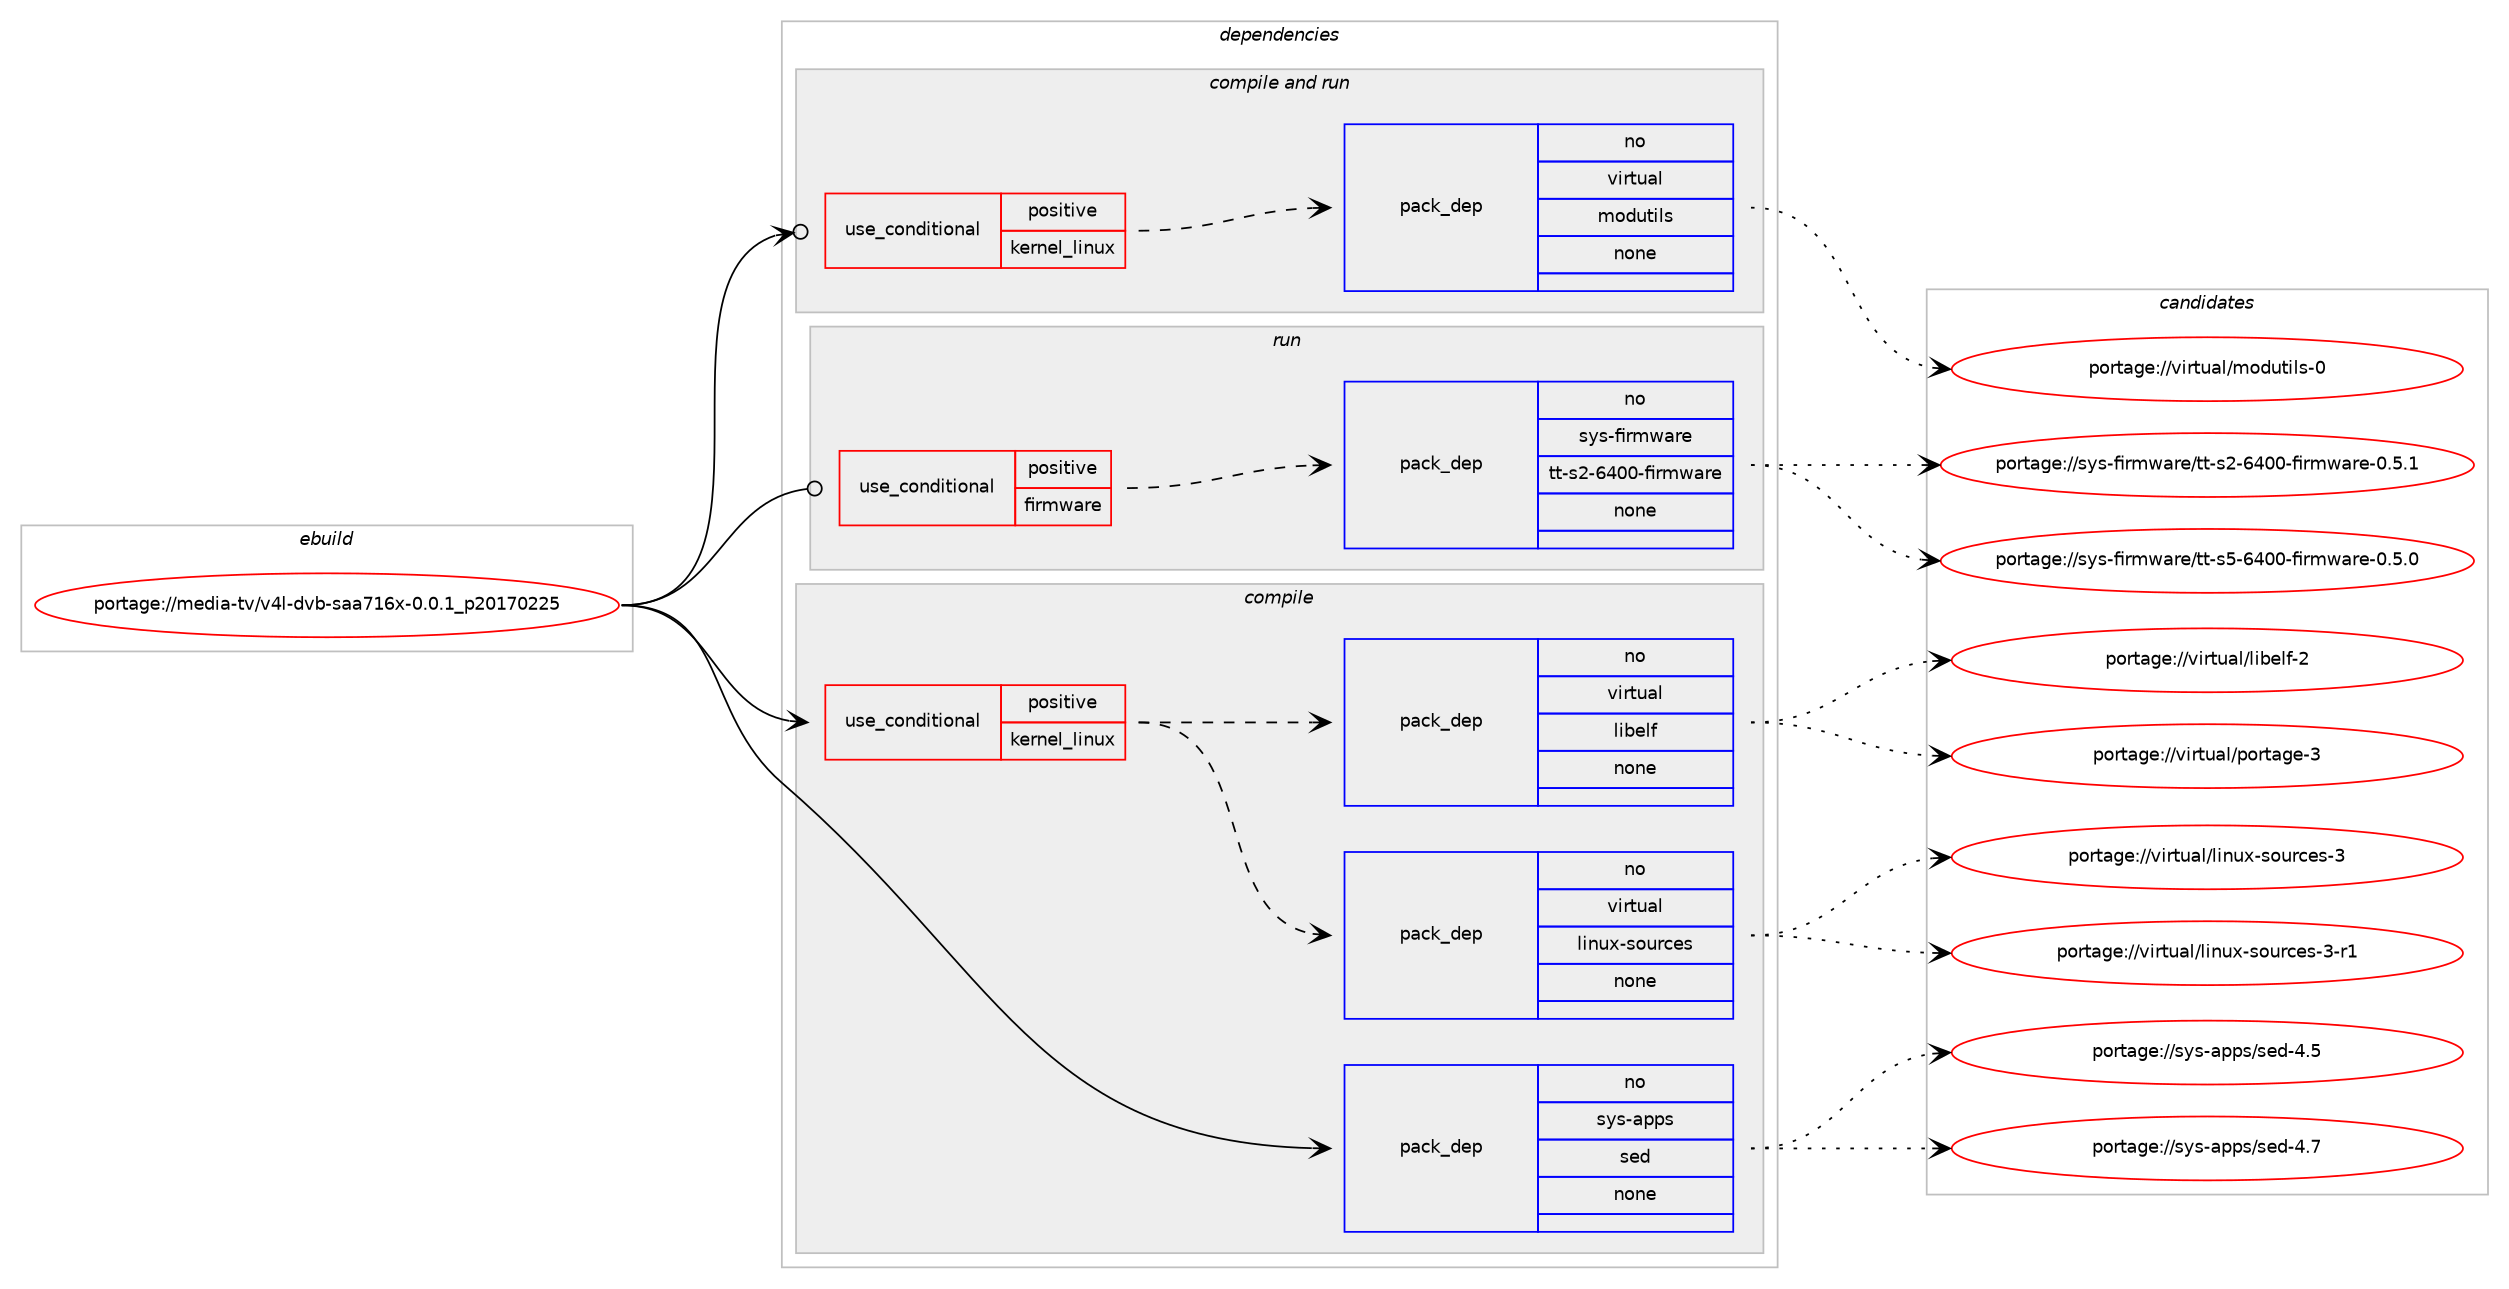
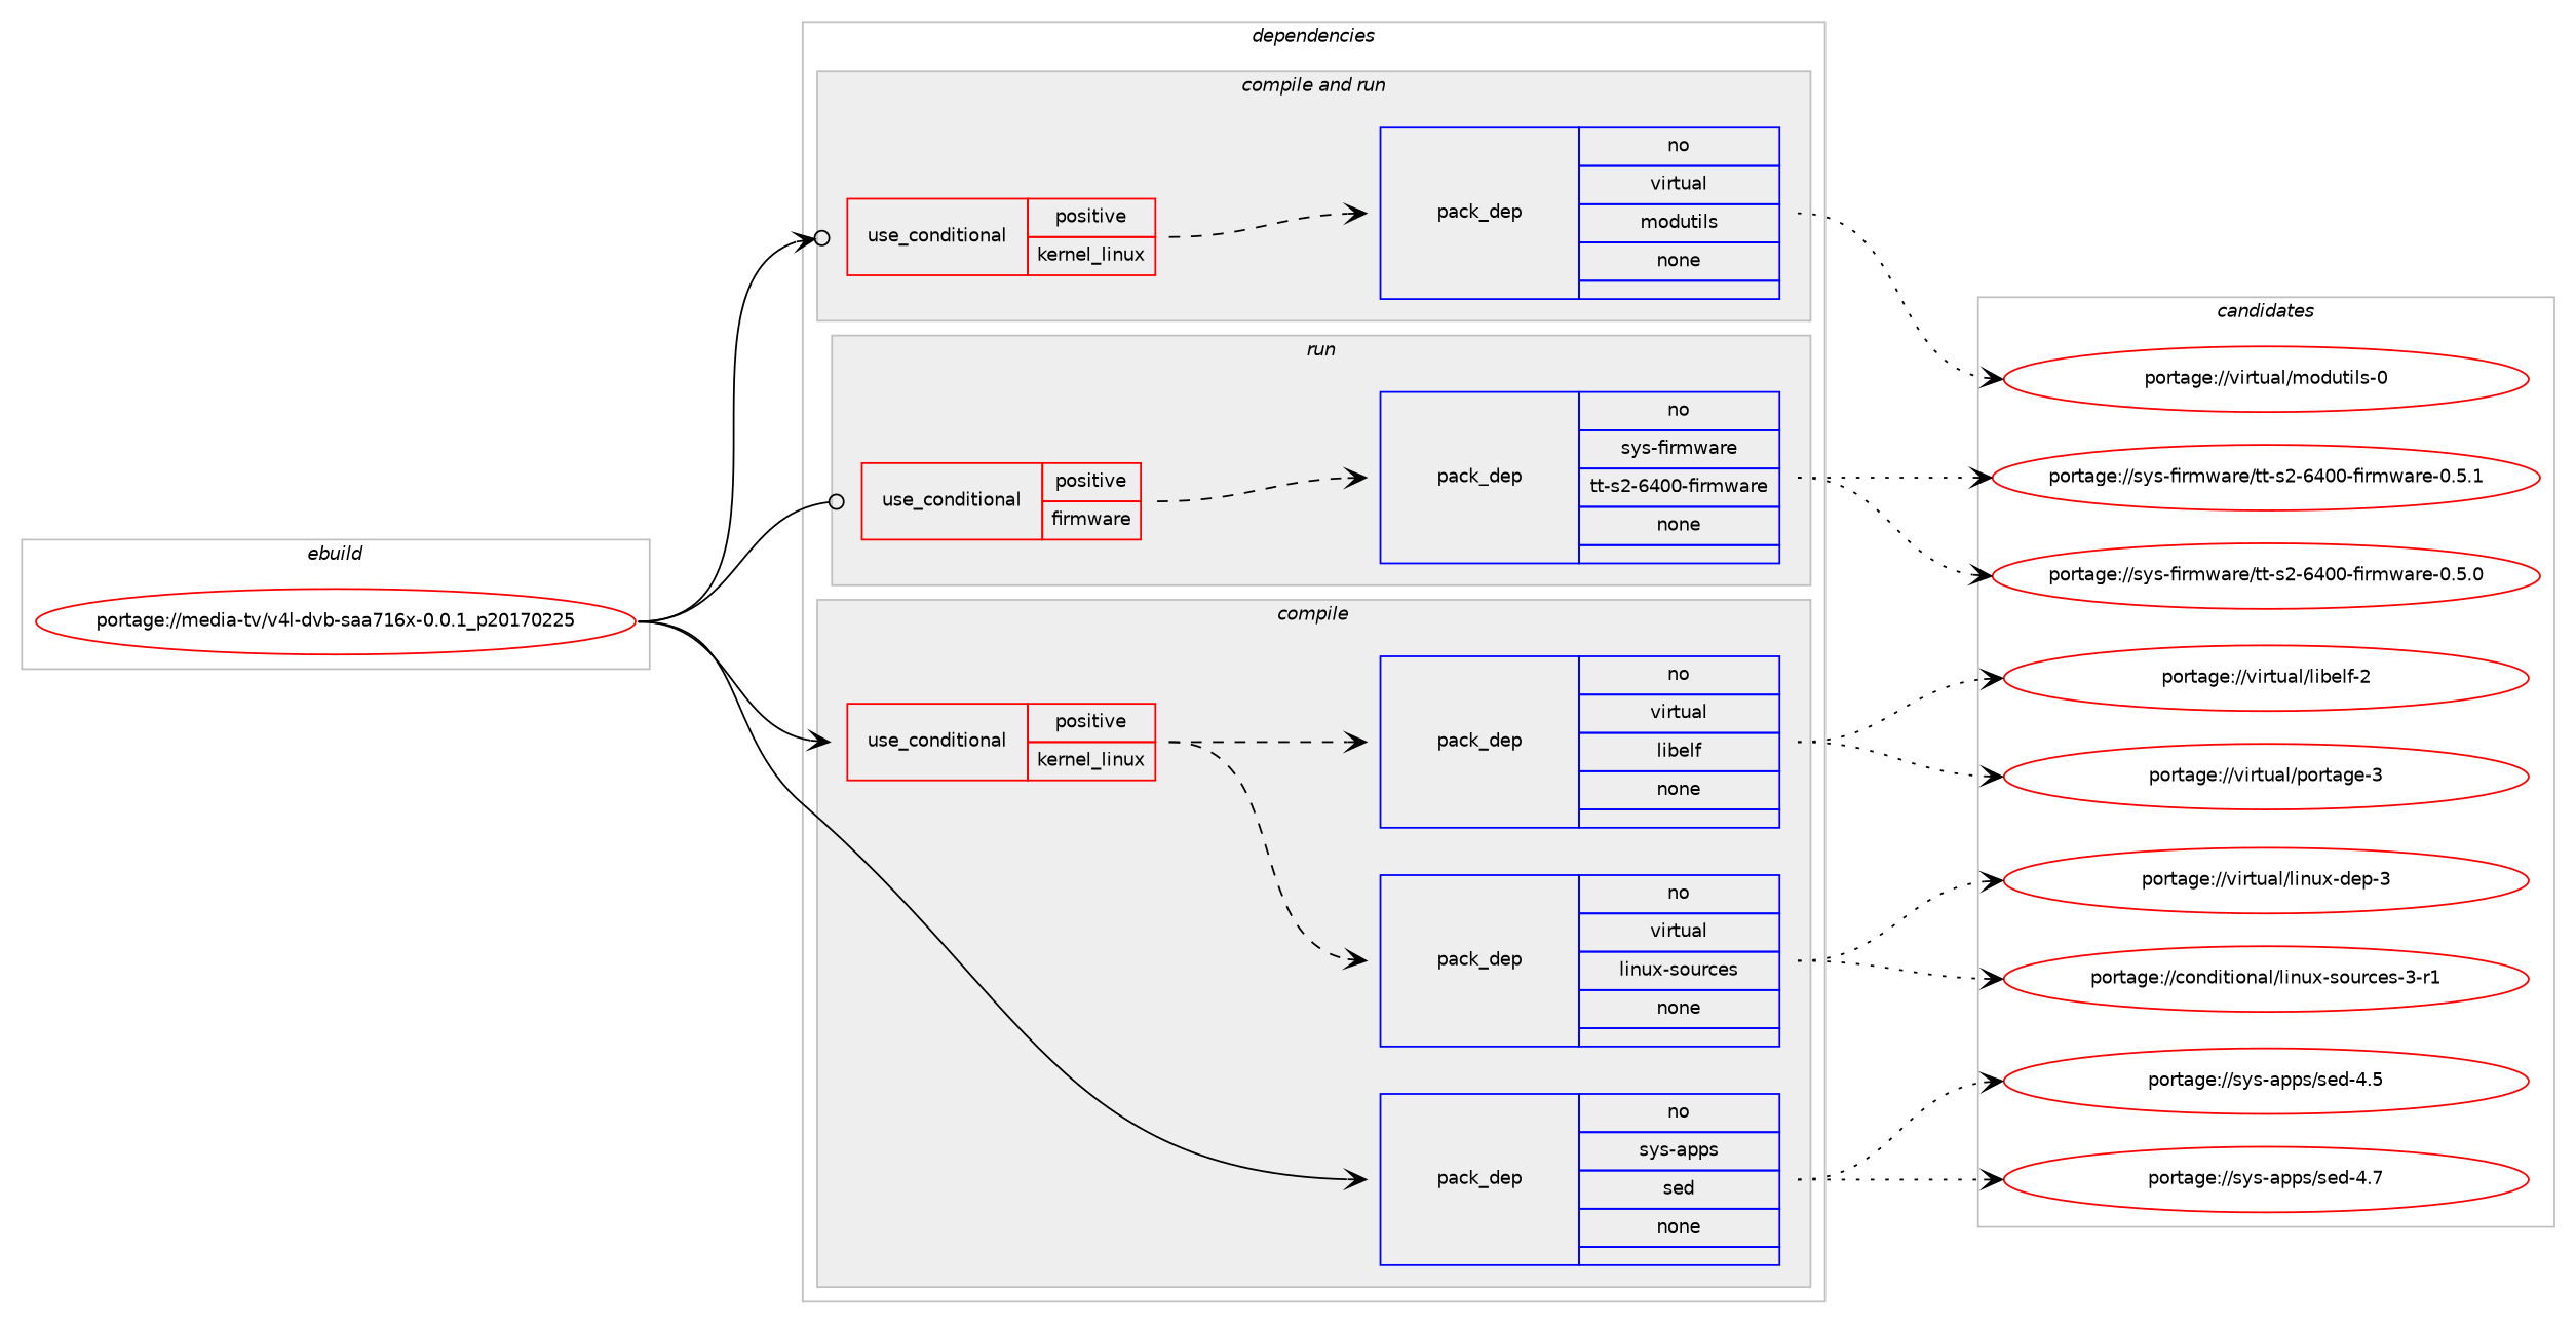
  digraph {
    compound=true
    concentrate=true
    fontname="DejaVu Sans"
    fontsize=10
    newrank=true
    rankdir=LR
    ranksep=1.5
    node [color=red fontname="DejaVu Sans" fontsize=10]
    edge [arrowhead=vee fontname="DejaVu Sans" headport=w style=dotted tailport=e weight=100]
    n1 [label="portage://media-tv/v4l-dvb-saa716x-0.0.1_p20170225" width=4]
    n2 [color=blue label=<<TABLE BORDER="0" CELLBORDER="1" CELLSPACING="0" CELLPADDING="4" WIDTH="220"><TR><TD ROWSPAN="6" CELLPADDING="30">pack_dep</TD></TR><TR><TD WIDTH="110">no</TD></TR><TR><TD>virtual</TD></TR><TR><TD>linux-sources</TD></TR><TR><TD>none</TD></TR><TR><TD></TD></TR></TABLE>> shape=none]
    n3 [color=blue label=<<TABLE BORDER="0" CELLBORDER="1" CELLSPACING="0" CELLPADDING="4" WIDTH="220"><TR><TD ROWSPAN="6" CELLPADDING="30">pack_dep</TD></TR><TR><TD WIDTH="110">no</TD></TR><TR><TD>virtual</TD></TR><TR><TD>libelf</TD></TR><TR><TD>none</TD></TR><TR><TD></TD></TR></TABLE>> shape=none]
    n4 [label=<<TABLE BORDER="0" CELLBORDER="1" CELLSPACING="0" CELLPADDING="4"><TR><TD ROWSPAN="3" CELLPADDING="10">use_conditional</TD></TR><TR><TD>positive</TD></TR><TR><TD>kernel_linux</TD></TR></TABLE>> shape=none]
    n5 [color=blue label=<<TABLE BORDER="0" CELLBORDER="1" CELLSPACING="0" CELLPADDING="4" WIDTH="220"><TR><TD ROWSPAN="6" CELLPADDING="30">pack_dep</TD></TR><TR><TD WIDTH="110">no</TD></TR><TR><TD>sys-apps</TD></TR><TR><TD>sed</TD></TR><TR><TD>none</TD></TR><TR><TD></TD></TR></TABLE>> shape=none]
    n6 [color=blue label=<<TABLE BORDER="0" CELLBORDER="1" CELLSPACING="0" CELLPADDING="4" WIDTH="220"><TR><TD ROWSPAN="6" CELLPADDING="30">pack_dep</TD></TR><TR><TD WIDTH="110">no</TD></TR><TR><TD>virtual</TD></TR><TR><TD>modutils</TD></TR><TR><TD>none</TD></TR><TR><TD></TD></TR></TABLE>> shape=none]
    n7 [label=<<TABLE BORDER="0" CELLBORDER="1" CELLSPACING="0" CELLPADDING="4"><TR><TD ROWSPAN="3" CELLPADDING="10">use_conditional</TD></TR><TR><TD>positive</TD></TR><TR><TD>kernel_linux</TD></TR></TABLE>> shape=none]
    n8 [color=blue label=<<TABLE BORDER="0" CELLBORDER="1" CELLSPACING="0" CELLPADDING="4" WIDTH="220"><TR><TD ROWSPAN="6" CELLPADDING="30">pack_dep</TD></TR><TR><TD WIDTH="110">no</TD></TR><TR><TD>sys-firmware</TD></TR><TR><TD>tt-s2-6400-firmware</TD></TR><TR><TD>none</TD></TR><TR><TD></TD></TR></TABLE>> shape=none]
    n9 [label=<<TABLE BORDER="0" CELLBORDER="1" CELLSPACING="0" CELLPADDING="4"><TR><TD ROWSPAN="3" CELLPADDING="10">use_conditional</TD></TR><TR><TD>positive</TD></TR><TR><TD>firmware</TD></TR></TABLE>> shape=none]
-   n10 [label="portage://virtual/linux-sources-3" width=4]
-   n11 [label="portage://virtual/linux-sources-3-r1" width=4]
+   n10 [label="portage://virtual/linux-dep-3" width=4]
+   n11 [label="portage://conditional/linux-sources-3-r1" width=4]
    n12 [label="portage://virtual/libelf-2" width=4]
    n13 [label="portage://virtual/portage-3" width=4]
    n14 [label="portage://sys-apps/sed-4.5" width=4]
    n15 [label="portage://sys-apps/sed-4.7" width=4]
    n16 [label="portage://virtual/modutils-0" width=4]
-   n17 [label="portage://sys-firmware/tt-s5-6400-firmware-0.5.0" width=4]
+   n17 [label="portage://sys-firmware/tt-s2-6400-firmware-0.5.0" width=4]
    n18 [label="portage://sys-firmware/tt-s2-6400-firmware-0.5.1" width=4]
    subgraph cluster_1 {
      color=gray
      label=<<i>ebuild</i>>
      rank=same
      n1
    }
    subgraph cluster_2 {
      color=gray
      label=<<i>dependencies</i>>
      subgraph cluster_3 {
        color=gray
        fillcolor="#eeeeee"
        label=<<i>compile</i>>
        style=filled
        subgraph sub_4 {
          color=gray
          fillcolor="#eeeeee"
          label=<<i>compile</i>>
          style=filled
          n4
          subgraph sub_5 {
            color=gray
            fillcolor="#eeeeee"
            label=<<i>compile</i>>
            style=filled
            n2
          }
          subgraph sub_6 {
            color=gray
            fillcolor="#eeeeee"
            label=<<i>compile</i>>
            style=filled
            n3
          }
        }
        subgraph sub_7 {
          color=gray
          fillcolor="#eeeeee"
          label=<<i>compile</i>>
          style=filled
          n5
        }
      }
      subgraph cluster_8 {
        color=gray
        fillcolor="#eeeeee"
        label=<<i>compile and run</i>>
        style=filled
        subgraph sub_9 {
          color=gray
          fillcolor="#eeeeee"
          label=<<i>compile and run</i>>
          style=filled
          n7
          subgraph sub_10 {
            color=gray
            fillcolor="#eeeeee"
            label=<<i>compile and run</i>>
            style=filled
            n6
          }
        }
      }
      subgraph cluster_11 {
        color=gray
        fillcolor="#eeeeee"
        label=<<i>run</i>>
        style=filled
        subgraph sub_12 {
          color=gray
          fillcolor="#eeeeee"
          label=<<i>run</i>>
          style=filled
          n9
          subgraph sub_13 {
            color=gray
            fillcolor="#eeeeee"
            label=<<i>run</i>>
            style=filled
            n8
          }
        }
      }
    }
    subgraph cluster_14 {
      color=gray
      label=<<i>candidates</i>>
      rank=same
      subgraph sub_15 {
        color=black
        label=<<i>candidates</i>>
        nodesep=1
        rank=same
        n10
        n11
      }
      subgraph sub_16 {
        color=black
        label=<<i>candidates</i>>
        nodesep=1
        rank=same
        n12
        n13
      }
      subgraph sub_17 {
        color=black
        label=<<i>candidates</i>>
        nodesep=1
        rank=same
        n14
        n15
      }
      subgraph sub_18 {
        color=black
        label=<<i>candidates</i>>
        nodesep=1
        rank=same
        n16
      }
      subgraph sub_19 {
        color=black
        label=<<i>candidates</i>>
        nodesep=1
        rank=same
        n17
        n18
      }
    }
    n1 -> n4 [style=solid weight=20]
    n1 -> n5 [style=solid weight=20]
    n1 -> n7 [arrowhead=odotvee style=solid weight=20]
    n1 -> n9 [arrowhead=odot style=solid weight=20]
    n2 -> n10
    n2 -> n11
    n3 -> n12
    n3 -> n13
    n4 -> n2 [style=dashed weight=20]
    n4 -> n3 [style=dashed weight=20]
    n5 -> n14
    n5 -> n15
    n6 -> n16
    n7 -> n6 [style=dashed weight=20]
    n8 -> n17
    n8 -> n18
    n9 -> n8 [style=dashed weight=20]
  }
